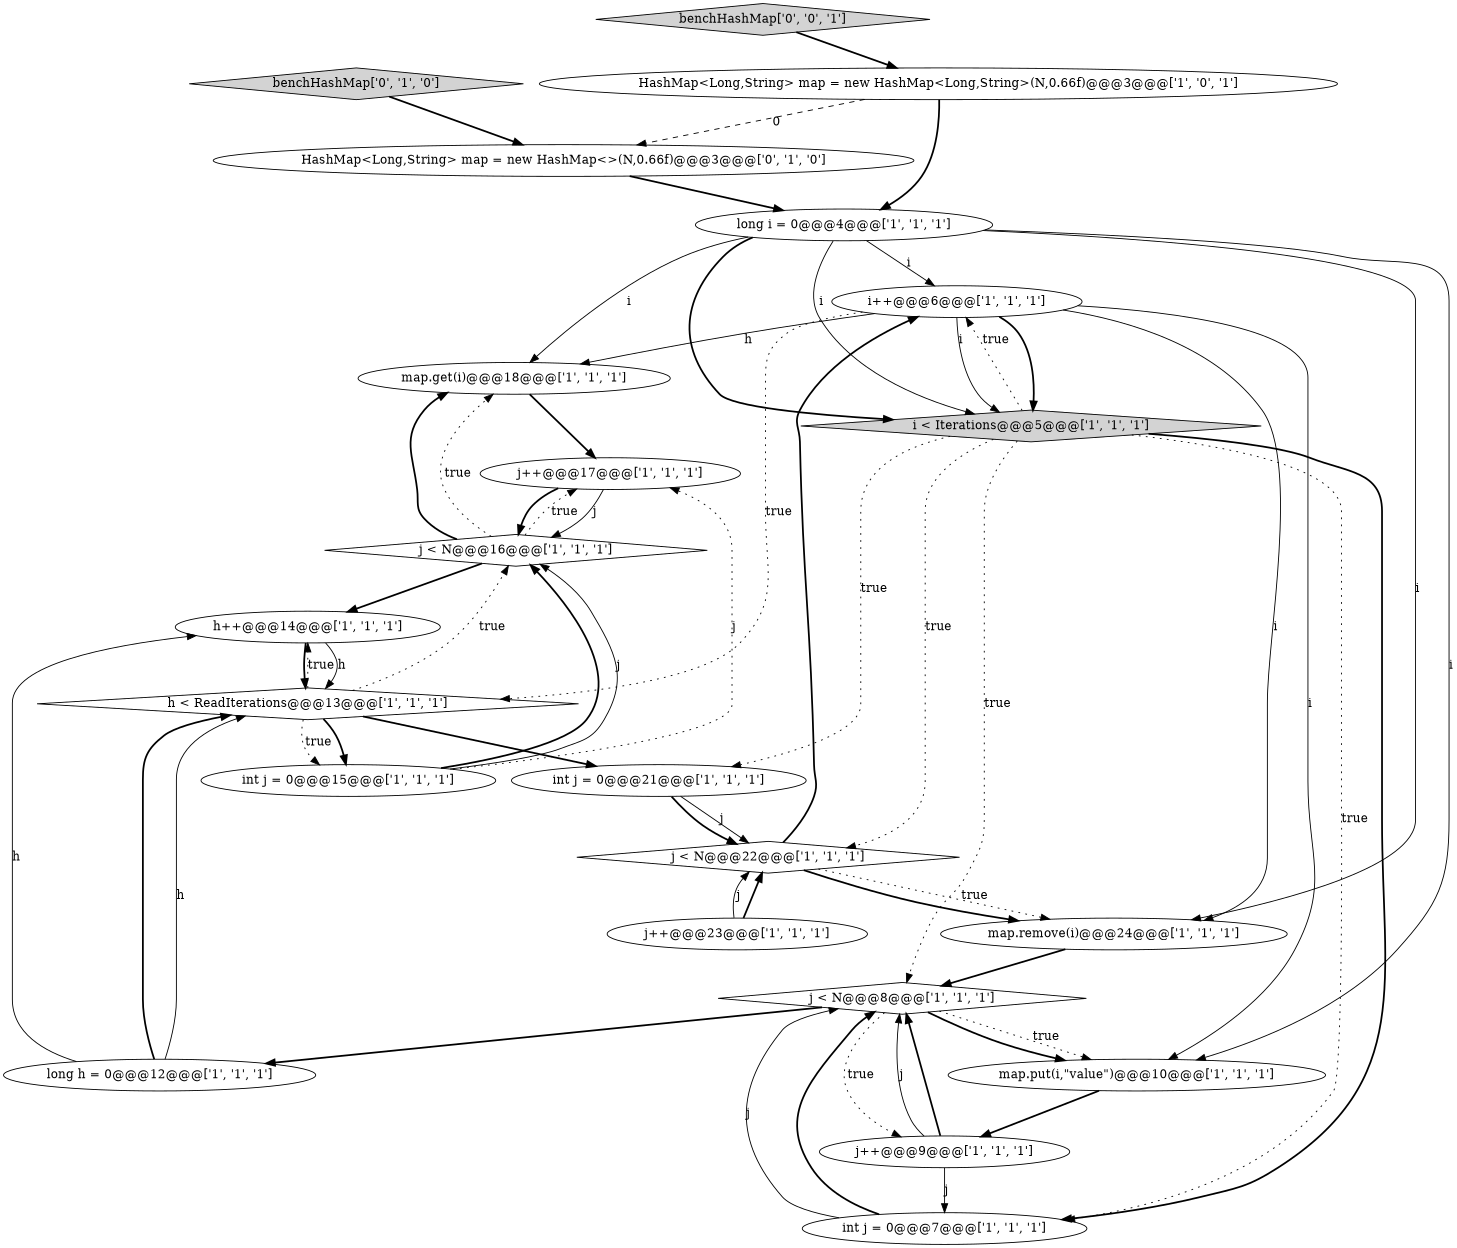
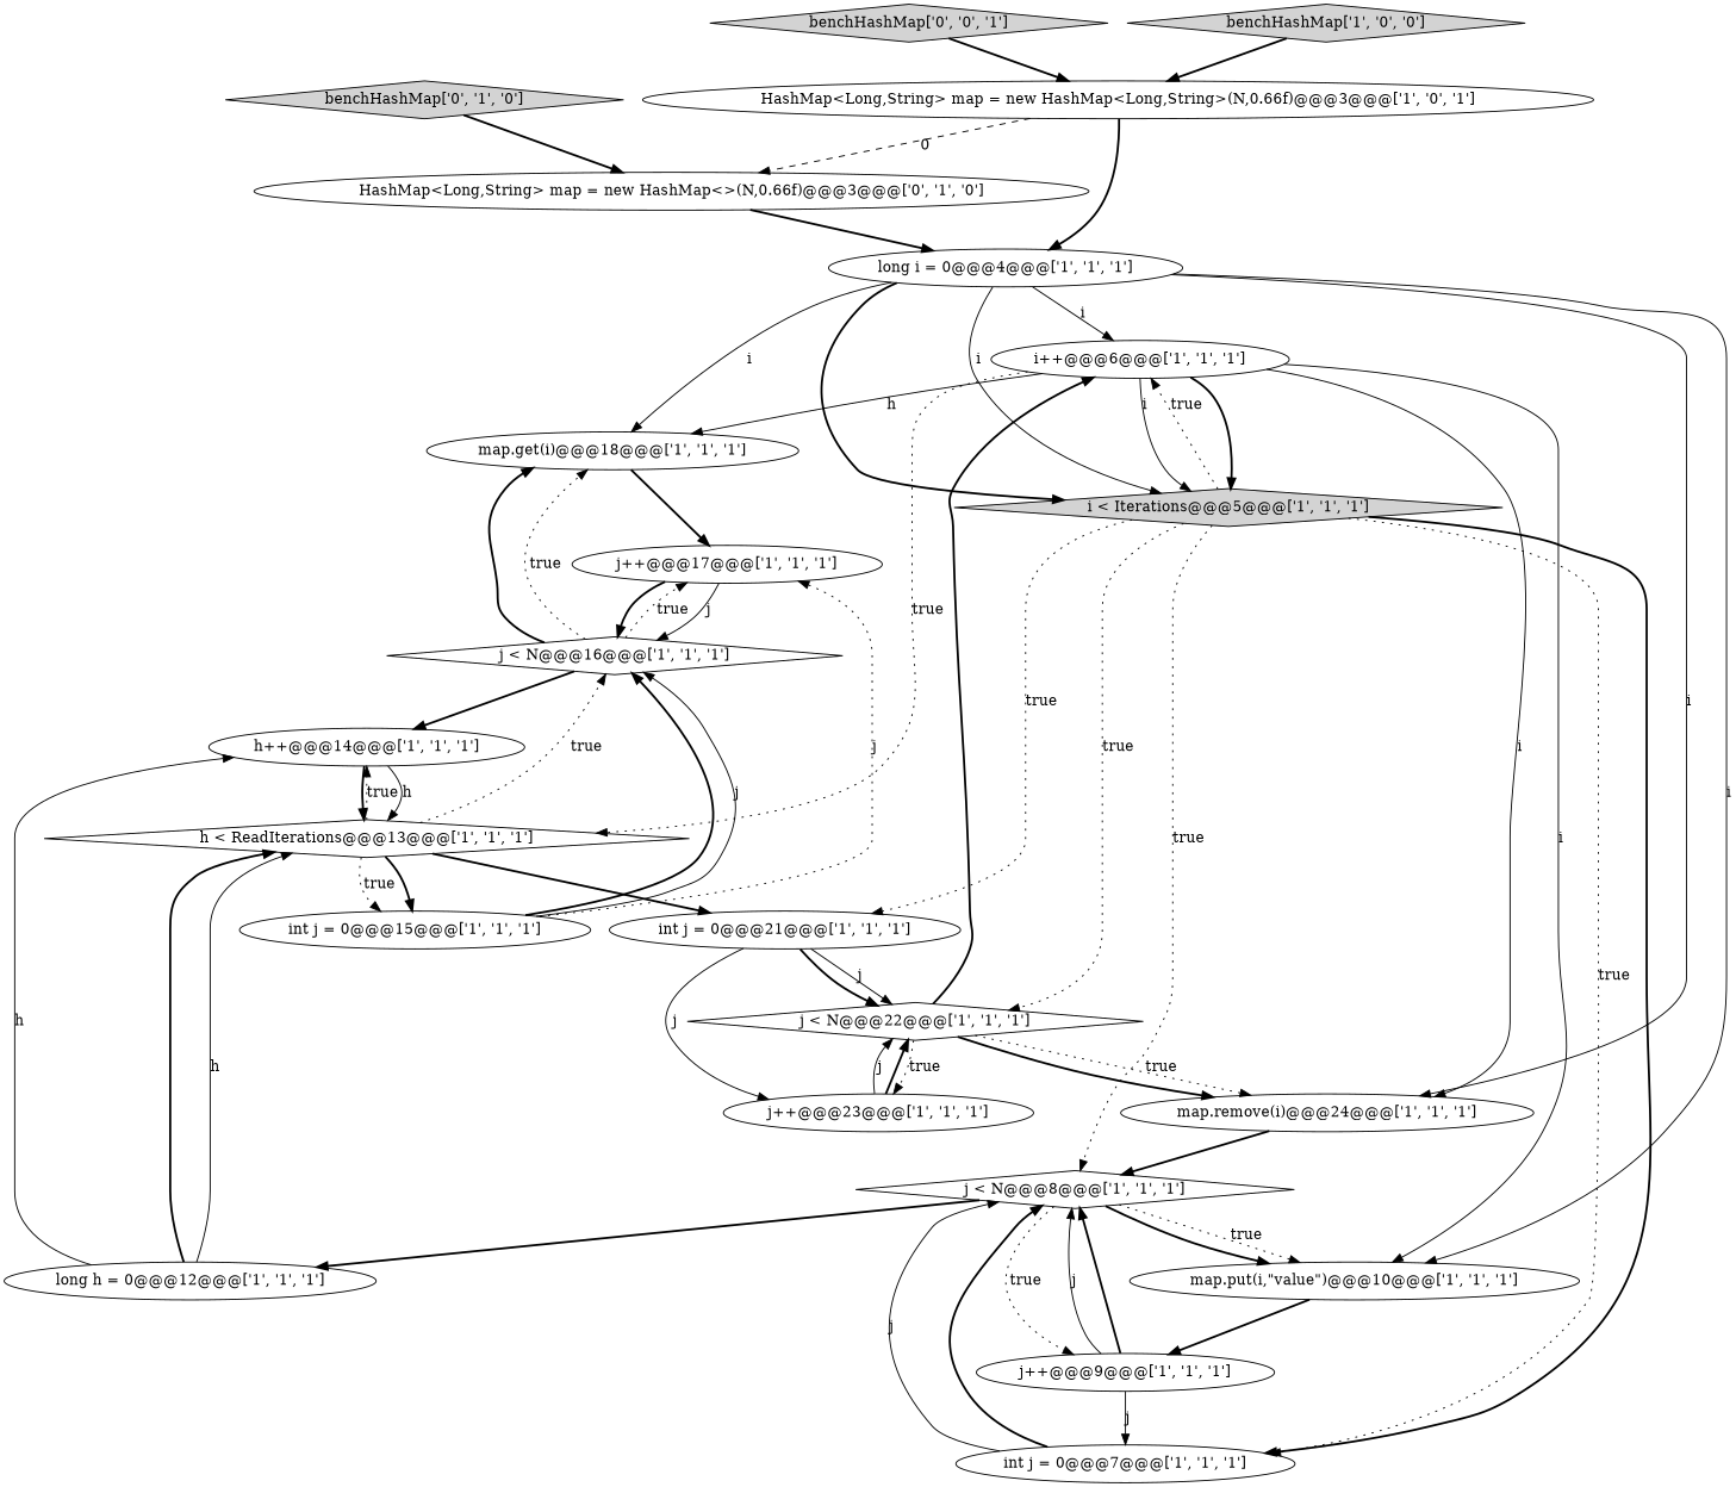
  digraph {
    node [fillcolor=white shape=ellipse style=filled]
    edge [style=bold]
    n1 [label="i++@@@6@@@['1', '1', '1']"]
    n2 [label="map.get(i)@@@18@@@['1', '1', '1']"]
    n3 [label="map.remove(i)@@@24@@@['1', '1', '1']"]
    n4 [fillcolor=lightgray label="i < Iterations@@@5@@@['1', '1', '1']" shape=diamond]
    n5 [label="map.put(i,\"value\")@@@10@@@['1', '1', '1']"]
    n6 [label="h < ReadIterations@@@13@@@['1', '1', '1']" shape=diamond]
    n7 [label="j++@@@17@@@['1', '1', '1']"]
    n8 [label="j < N@@@8@@@['1', '1', '1']" shape=diamond]
    n9 [label="j < N@@@22@@@['1', '1', '1']" shape=diamond]
    n10 [label="int j = 0@@@7@@@['1', '1', '1']"]
    n11 [label="int j = 0@@@21@@@['1', '1', '1']"]
    n12 [label="j++@@@9@@@['1', '1', '1']"]
    n13 [label="HashMap<Long,String> map = new HashMap<Long,String>(N,0.66f)@@@3@@@['1', '0', '1']"]
    n14 [label="long i = 0@@@4@@@['1', '1', '1']"]
    n15 [label="HashMap<Long,String> map = new HashMap<>(N,0.66f)@@@3@@@['0', '1', '0']"]
    n16 [label="j++@@@23@@@['1', '1', '1']"]
    n17 [label="j < N@@@16@@@['1', '1', '1']" shape=diamond]
    n18 [label="int j = 0@@@15@@@['1', '1', '1']"]
    n19 [label="h++@@@14@@@['1', '1', '1']"]
    n20 [label="long h = 0@@@12@@@['1', '1', '1']"]
    n21 [fillcolor=lightgray label="benchHashMap['0', '1', '0']" shape=diamond]
    n22 [fillcolor=lightgray label="benchHashMap['0', '0', '1']" shape=diamond]
+   n23 [fillcolor=lightgray label="benchHashMap['1', '0', '0']" shape=diamond]
    n1 -> n2 [label=h style=solid]
    n1 -> n3 [label=i style=solid]
    n1 -> n4
    n1 -> n4 [label=i style=solid]
    n1 -> n5 [label=i style=solid]
    n1 -> n6 [label=true style=dotted]
    n2 -> n7
    n3 -> n8
    n4 -> n1 [label=true style=dotted]
    n4 -> n8 [label=true style=dotted]
    n4 -> n9 [label=true style=dotted]
    n4 -> n10 [label=true style=dotted]
    n4 -> n10
    n4 -> n11 [label=true style=dotted]
    n5 -> n12
    n6 -> n11
    n6 -> n17 [label=true style=dotted]
    n6 -> n18
    n6 -> n18 [label=true style=dotted]
    n6 -> n19 [label=true style=dotted]
    n7 -> n17 [label=j style=solid]
    n7 -> n17
    n8 -> n5 [label=true style=dotted]
    n8 -> n5
    n8 -> n12 [label=true style=dotted]
    n8 -> n20
    n9 -> n1
    n9 -> n3 [label=true style=dotted]
    n9 -> n3
+   n9 -> n16 [label=true style=dotted]
    n10 -> n8 [label=j style=solid]
    n10 -> n8
    n11 -> n9 [label=j style=solid]
    n11 -> n9
+   n11 -> n16 [label=j style=solid]
    n12 -> n8 [label=j style=solid]
    n12 -> n8
    n12 -> n10 [label=j style=solid]
    n13 -> n14
    n13 -> n15 [label=0 style=dashed]
    n14 -> n1 [label=i style=solid]
    n14 -> n2 [label=i style=solid]
    n14 -> n3 [label=i style=solid]
    n14 -> n4
    n14 -> n4 [label=i style=solid]
    n14 -> n5 [label=i style=solid]
    n15 -> n14
    n16 -> n9 [label=j style=solid]
    n16 -> n9
    n17 -> n2
    n17 -> n2 [label=true style=dotted]
    n17 -> n7 [label=true style=dotted]
    n17 -> n19
    n18 -> n7 [label=j style=dotted]
    n18 -> n17
    n18 -> n17 [label=j style=solid]
    n19 -> n6
    n19 -> n6 [label=h style=solid]
    n20 -> n6
    n20 -> n6 [label=h style=solid]
    n20 -> n19 [label=h style=solid]
    n21 -> n15
    n22 -> n13
+   n23 -> n13
  }
